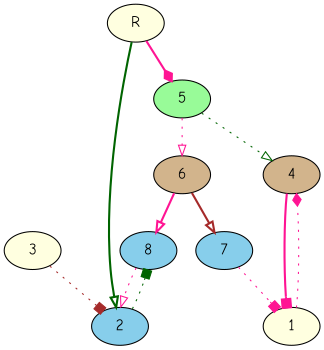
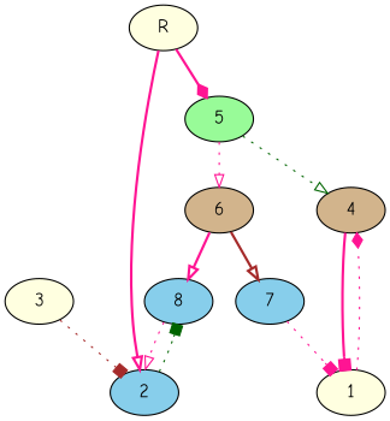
  digraph {
    fontname="Comic Neue"
    node [fillcolor=lightyellow fontname="Comic Neue" style=filled]
    edge [arrowhead=onormal color=deeppink fontname="Comic Neue" style=dotted]
    4 [fillcolor=tan]
    1
    2 [fillcolor=skyblue]
    8 [fillcolor=skyblue]
    3
    5 [fillcolor=palegreen]
    6 [fillcolor=tan]
    7 [fillcolor=skyblue]
    R
    4 -> 1 [arrowhead=box style=bold]
    1 -> 4 [arrowhead=diamond]
    2 -> 8 [arrowhead=box color=darkgreen]
    8 -> 2
    3 -> 2 [arrowhead=box color=brown]
    5 -> 4 [color=darkgreen]
    5 -> 6
    6 -> 8 [style=bold]
    6 -> 7 [color=brown style=bold]
    7 -> 1 [arrowhead=box]
-   R -> 2 [color=darkgreen style=bold]
+   R -> 2 [style=bold]
    R -> 5 [arrowhead=diamond style=bold]
  }
